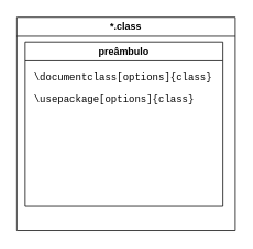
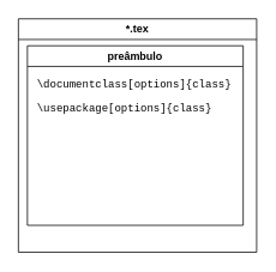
  <mxCell id="0" />
  <mxCell id="1" parent="0" />
- <mxCell id="2" value="*.class" style="swimlane;whiteSpace=wrap;" vertex="1" parent="1"><mxGeometry x="20" y="20" width="265" height="260" as="geometry" /></mxCell>
+ <mxCell id="2" value="*.tex" style="swimlane;whiteSpace=wrap;" vertex="1" parent="1"><mxGeometry x="20" y="20" width="265" height="260" as="geometry" /></mxCell>
  <mxCell id="3" value="preâmbulo" style="swimlane;" vertex="1" parent="2"><mxGeometry x="10" y="30" width="240" height="200" as="geometry" /></mxCell>
  <mxCell id="4" value="\documentclass[options]{class}" style="text;strokeColor=none;fillColor=none;align=left;verticalAlign=top;spacingLeft=4;spacingRight=4;overflow=hidden;rotatable=0;points=[[0,0.5],[1,0.5]];portConstraint=eastwest;whiteSpace=wrap;html=1;fontFamily=Courier New;" vertex="1" parent="3"><mxGeometry x="5" y="30" width="235" height="26" as="geometry" /></mxCell>
  <mxCell id="5" value="\usepackage[options]{class}" style="text;strokeColor=none;fillColor=none;align=left;verticalAlign=top;spacingLeft=4;spacingRight=4;overflow=hidden;rotatable=0;points=[[0,0.5],[1,0.5]];portConstraint=eastwest;whiteSpace=wrap;html=1;fontFamily=Courier New;" vertex="1" parent="3"><mxGeometry x="5" y="56" width="235" height="26" as="geometry" /></mxCell>
